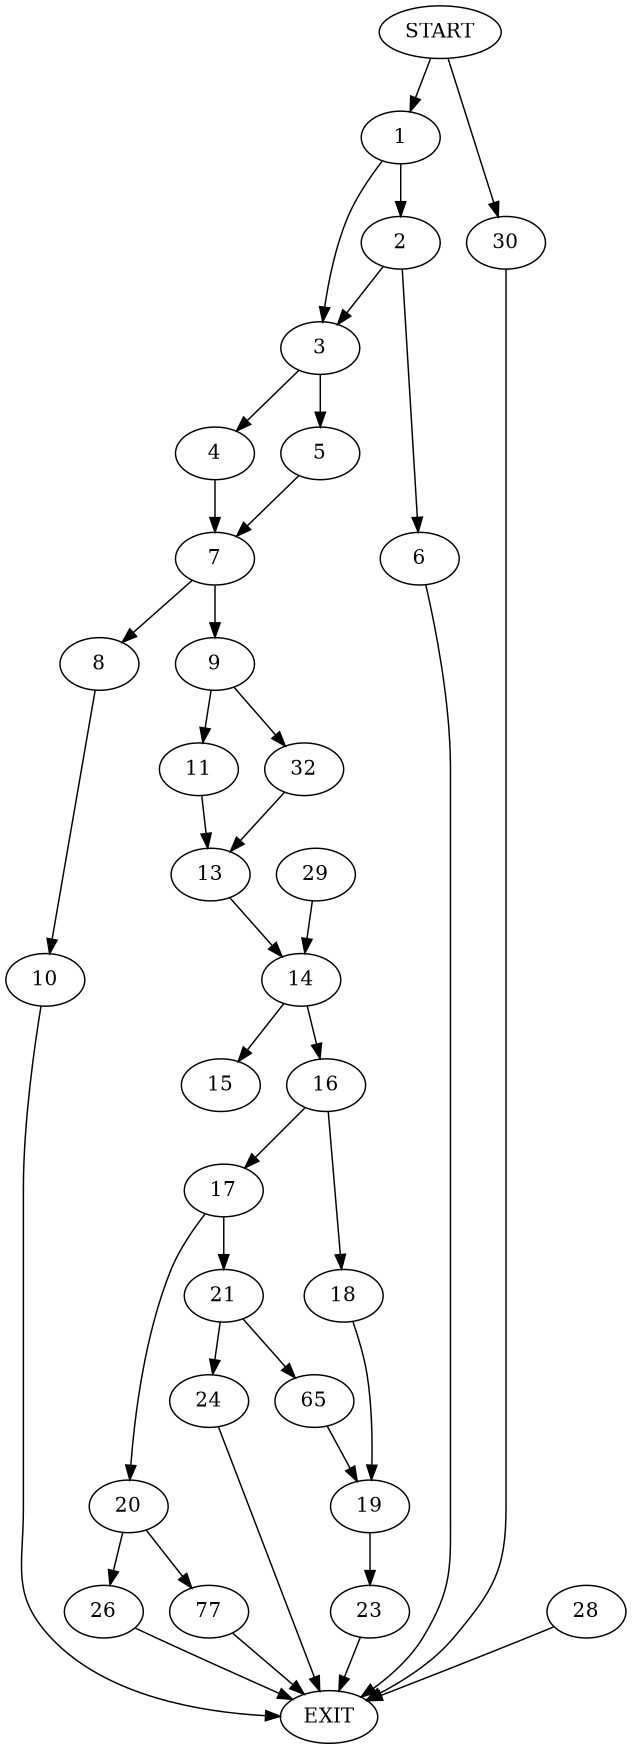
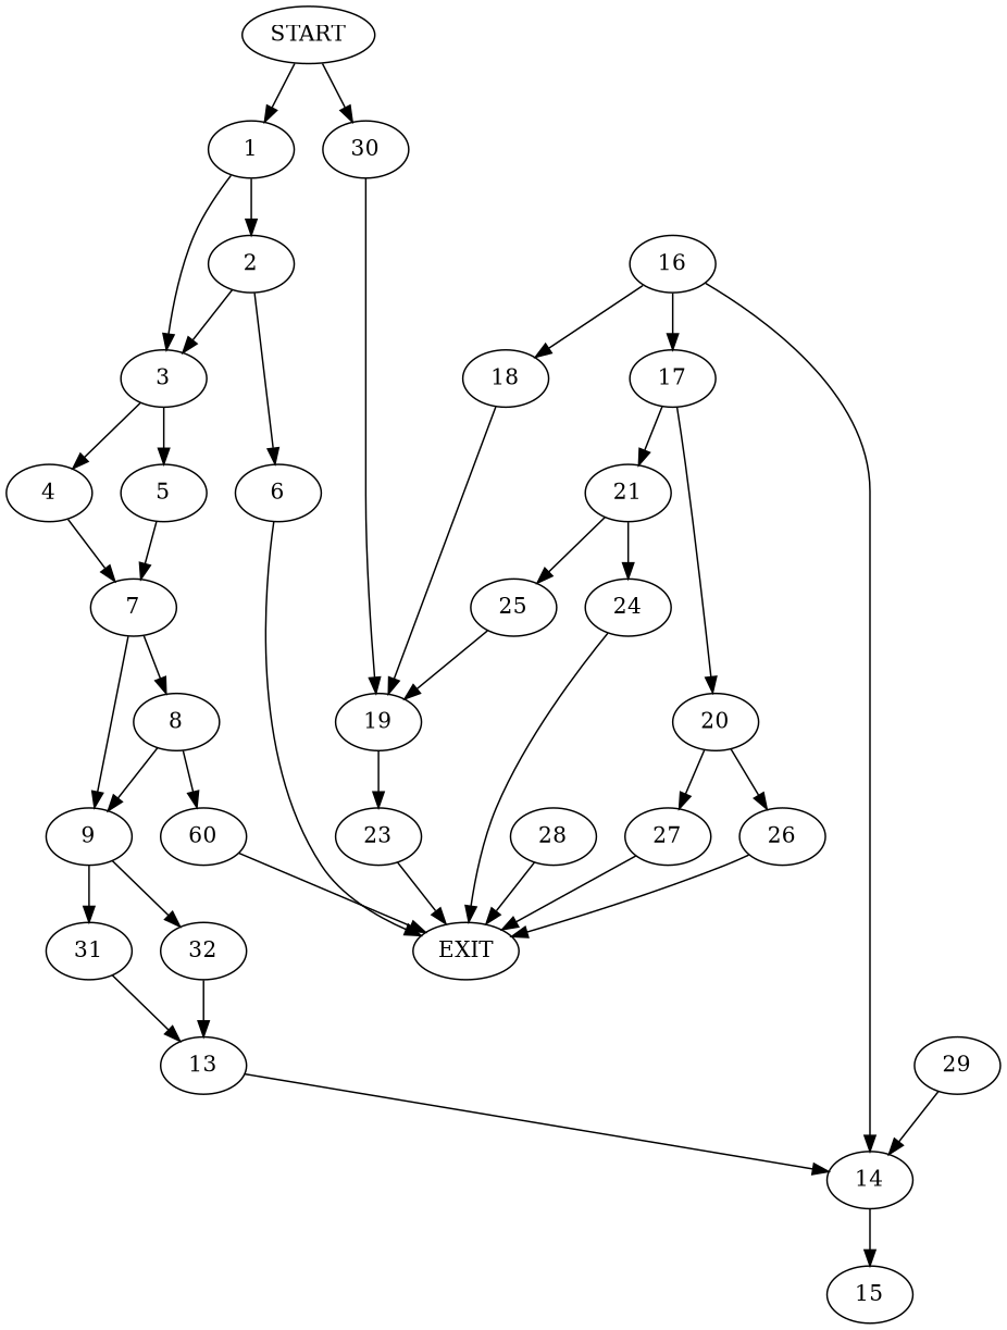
  digraph {
    n1 [label=START]
    1
    30
    2
    3
    n6 [label=EXIT]
    6
    4
    5
    7
    8
    9
-   10
-   11
+   10 [label=60]
+   11 [label=31]
    n15 [label=32]
    13
    14
    15
    16
    17
    18
    20
    21
    19
    26
-   27 [label=77]
+   27
    24
-   25 [label=65]
+   25
    23
    28
    29
    n1 -> 1
    n1 -> 30
    1 -> 2
    1 -> 3
-   30 -> n6
+   30 -> 19
    2 -> 3
    2 -> 6
    3 -> 4
    3 -> 5
    6 -> n6
    4 -> 7
    5 -> 7
    7 -> 8
    7 -> 9
+   8 -> 9
    8 -> 10
    9 -> 11
    9 -> n15
    10 -> n6
    11 -> 13
    n15 -> 13
    13 -> 14
    14 -> 15
-   14 -> 16
+   16 -> 14
    16 -> 17
    16 -> 18
    17 -> 20
    17 -> 21
    18 -> 19
    20 -> 26
    20 -> 27
    21 -> 24
    21 -> 25
    19 -> 23
    26 -> n6
    27 -> n6
    24 -> n6
    25 -> 19
    23 -> n6
    28 -> n6
    29 -> 14
  }
